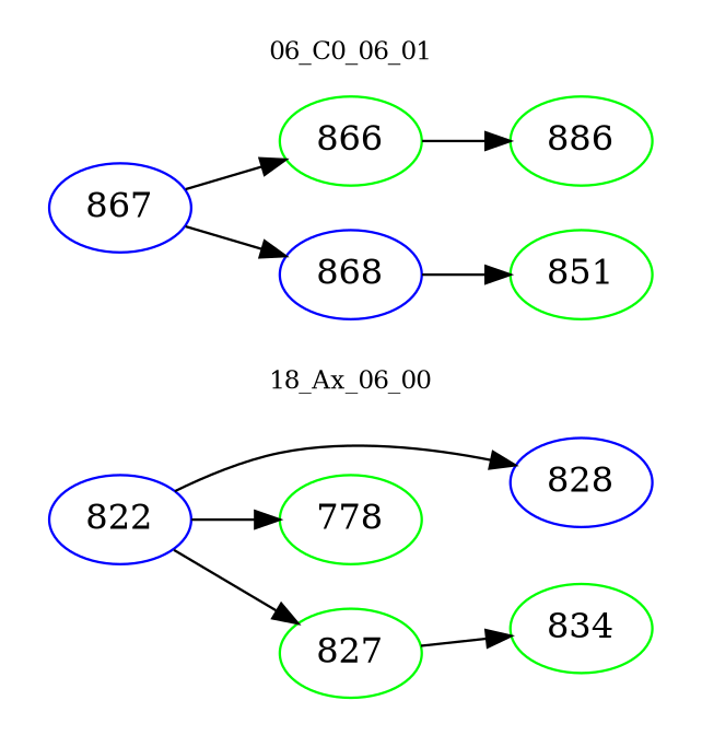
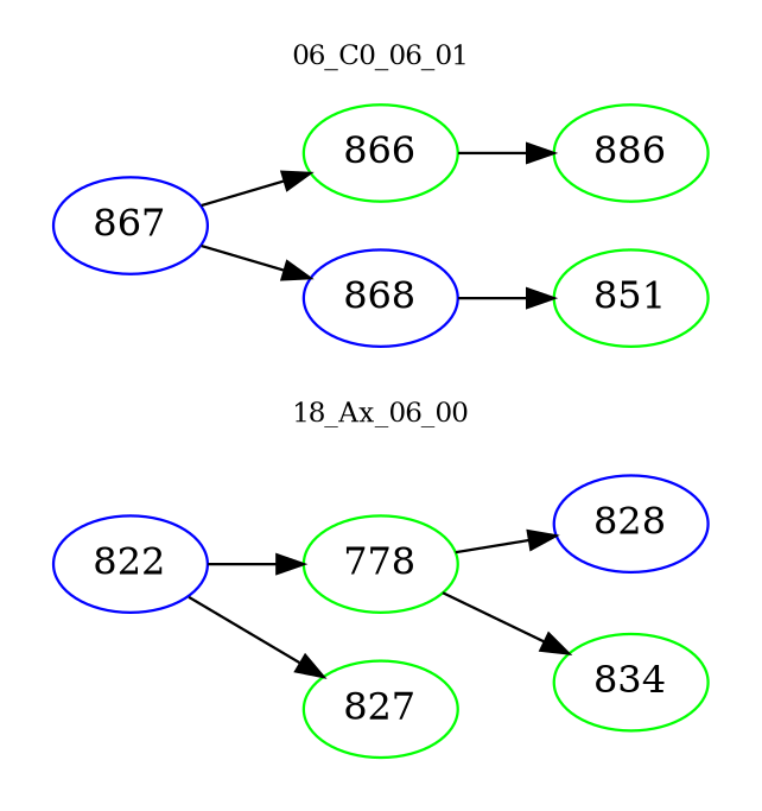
  digraph {
    rankdir=LR
    node [color=green]
    edge [color=black]
    n1 [color=blue label=822]
    n2 [label=778]
    n3 [label=827]
    n4 [color=blue label=828]
    n5 [label=834]
    n6 [color=blue label=867]
    n7 [color=blue label=868]
    n8 [label=886]
    n9 [label=866]
    n10 [label=851]
    subgraph cluster_1 {
      color=white
      fontsize=10
      label="18_Ax_06_00"
      n1
      n2
      n3
      n4
      n5
    }
    subgraph cluster_2 {
      color=white
      fontsize=10
      label="06_C0_06_01"
      n6
      n7
      n8
      n9
      n10
    }
    n1 -> n2
    n1 -> n3
-   n1 -> n4
-   n3 -> n5
+   n2 -> n4
+   n2 -> n5
    n6 -> n7
    n6 -> n9
    n7 -> n10
    n9 -> n8
  }
